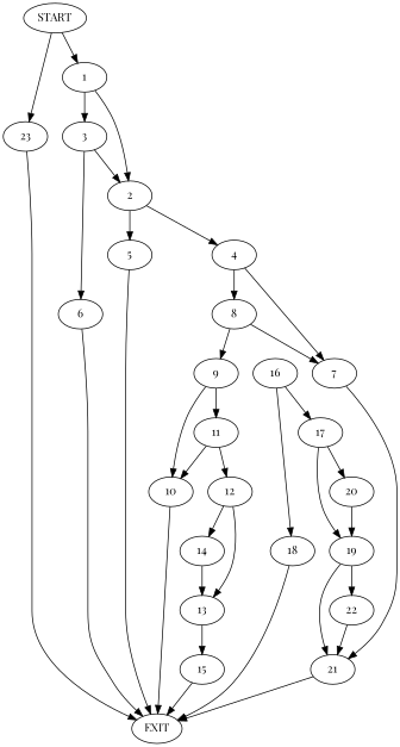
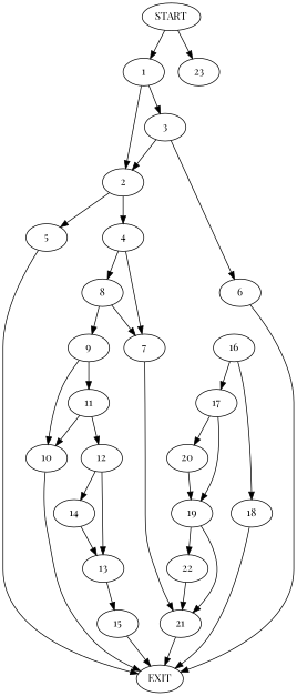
  digraph {
    fontname="Playfair Display"
    node [fontname="Playfair Display"]
    edge [fontname="Playfair Display"]
    n1 [label=START]
    1
    23
    2
    3
    n6 [label=EXIT]
    4
    5
    6
    7
    8
    21
    9
    10
    11
    12
    13
    14
    15
    16
    17
    18
    19
    20
    22
    n1 -> 1
    n1 -> 23
    1 -> 2
    1 -> 3
-   23 -> n6
    2 -> 4
    2 -> 5
    3 -> 2
    3 -> 6
    4 -> 7
    4 -> 8
    5 -> n6
    6 -> n6
    7 -> 21
    8 -> 7
    8 -> 9
    21 -> n6
    9 -> 10
    9 -> 11
    10 -> n6
    11 -> 10
    11 -> 12
    12 -> 13
    12 -> 14
    13 -> 15
    14 -> 13
    15 -> n6
    16 -> 17
    16 -> 18
    17 -> 19
    17 -> 20
    18 -> n6
    19 -> 21
    19 -> 22
    20 -> 19
    22 -> 21
  }
